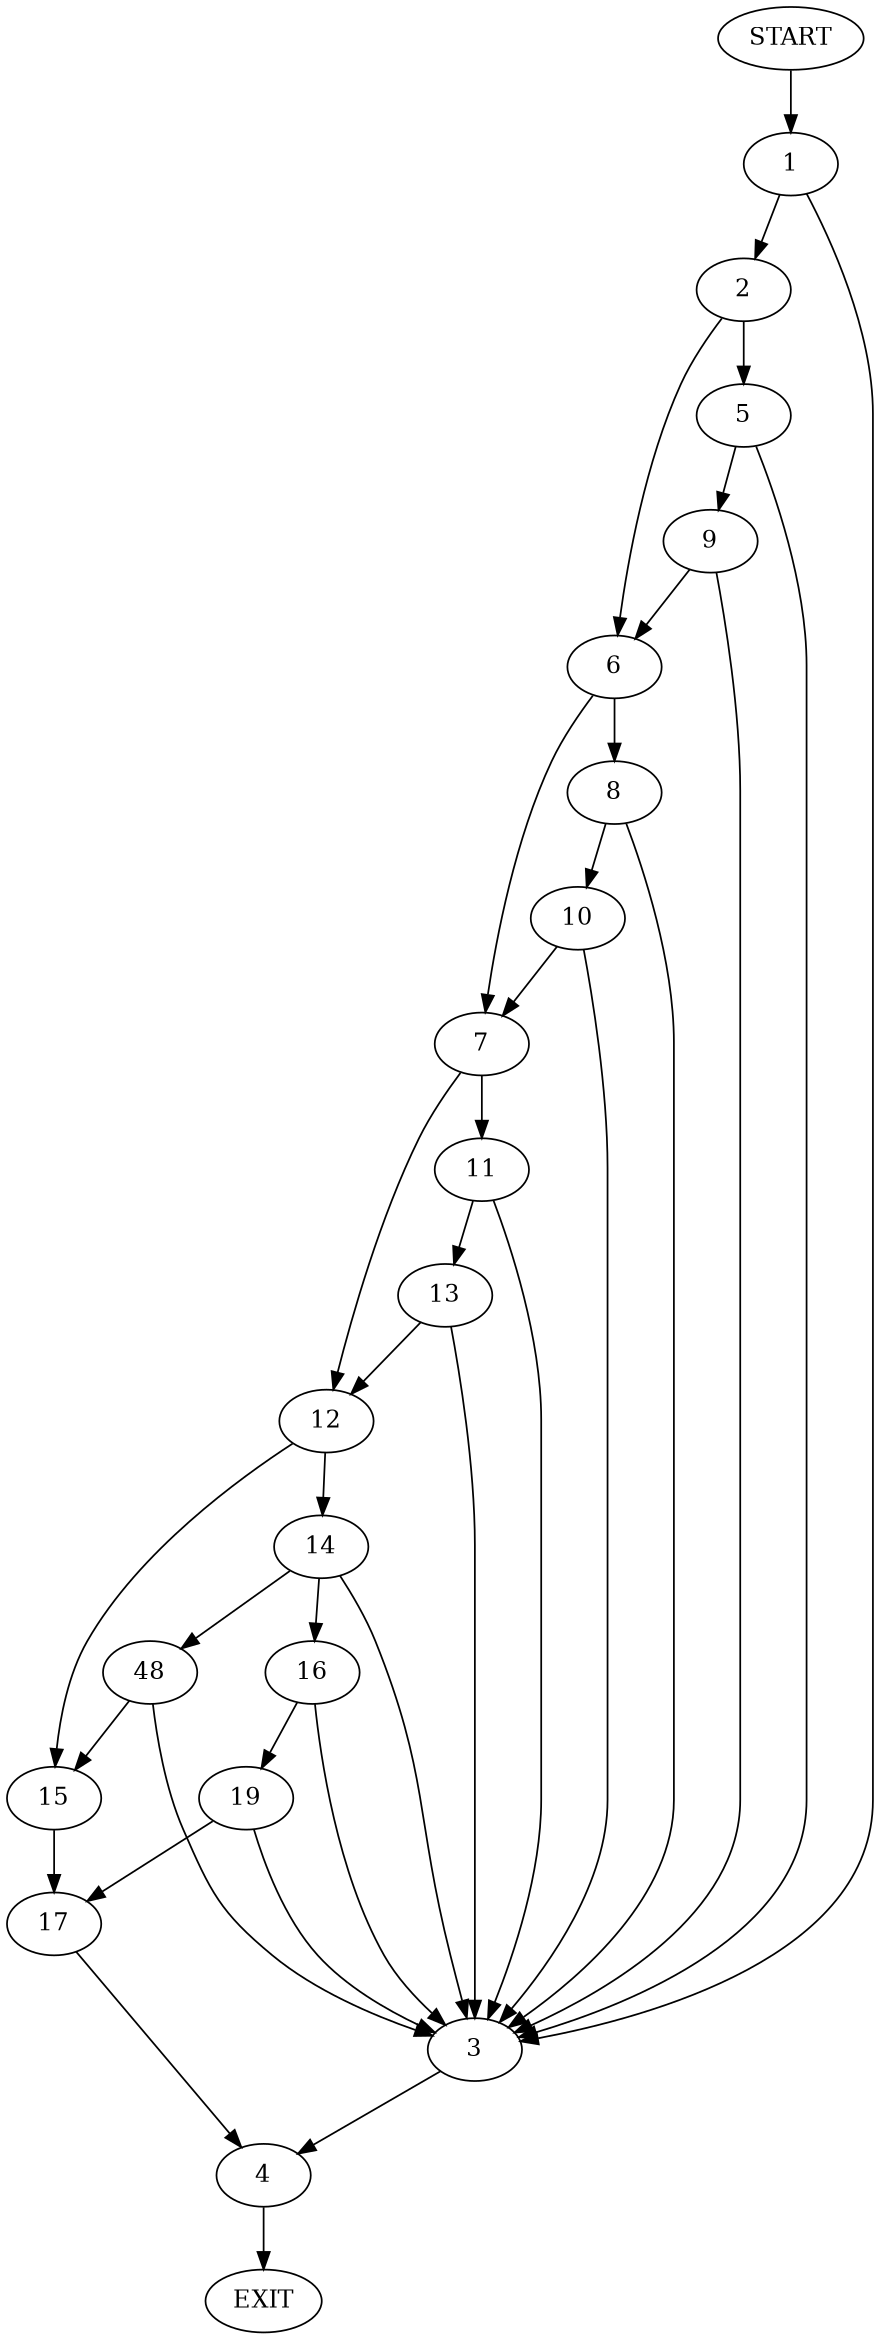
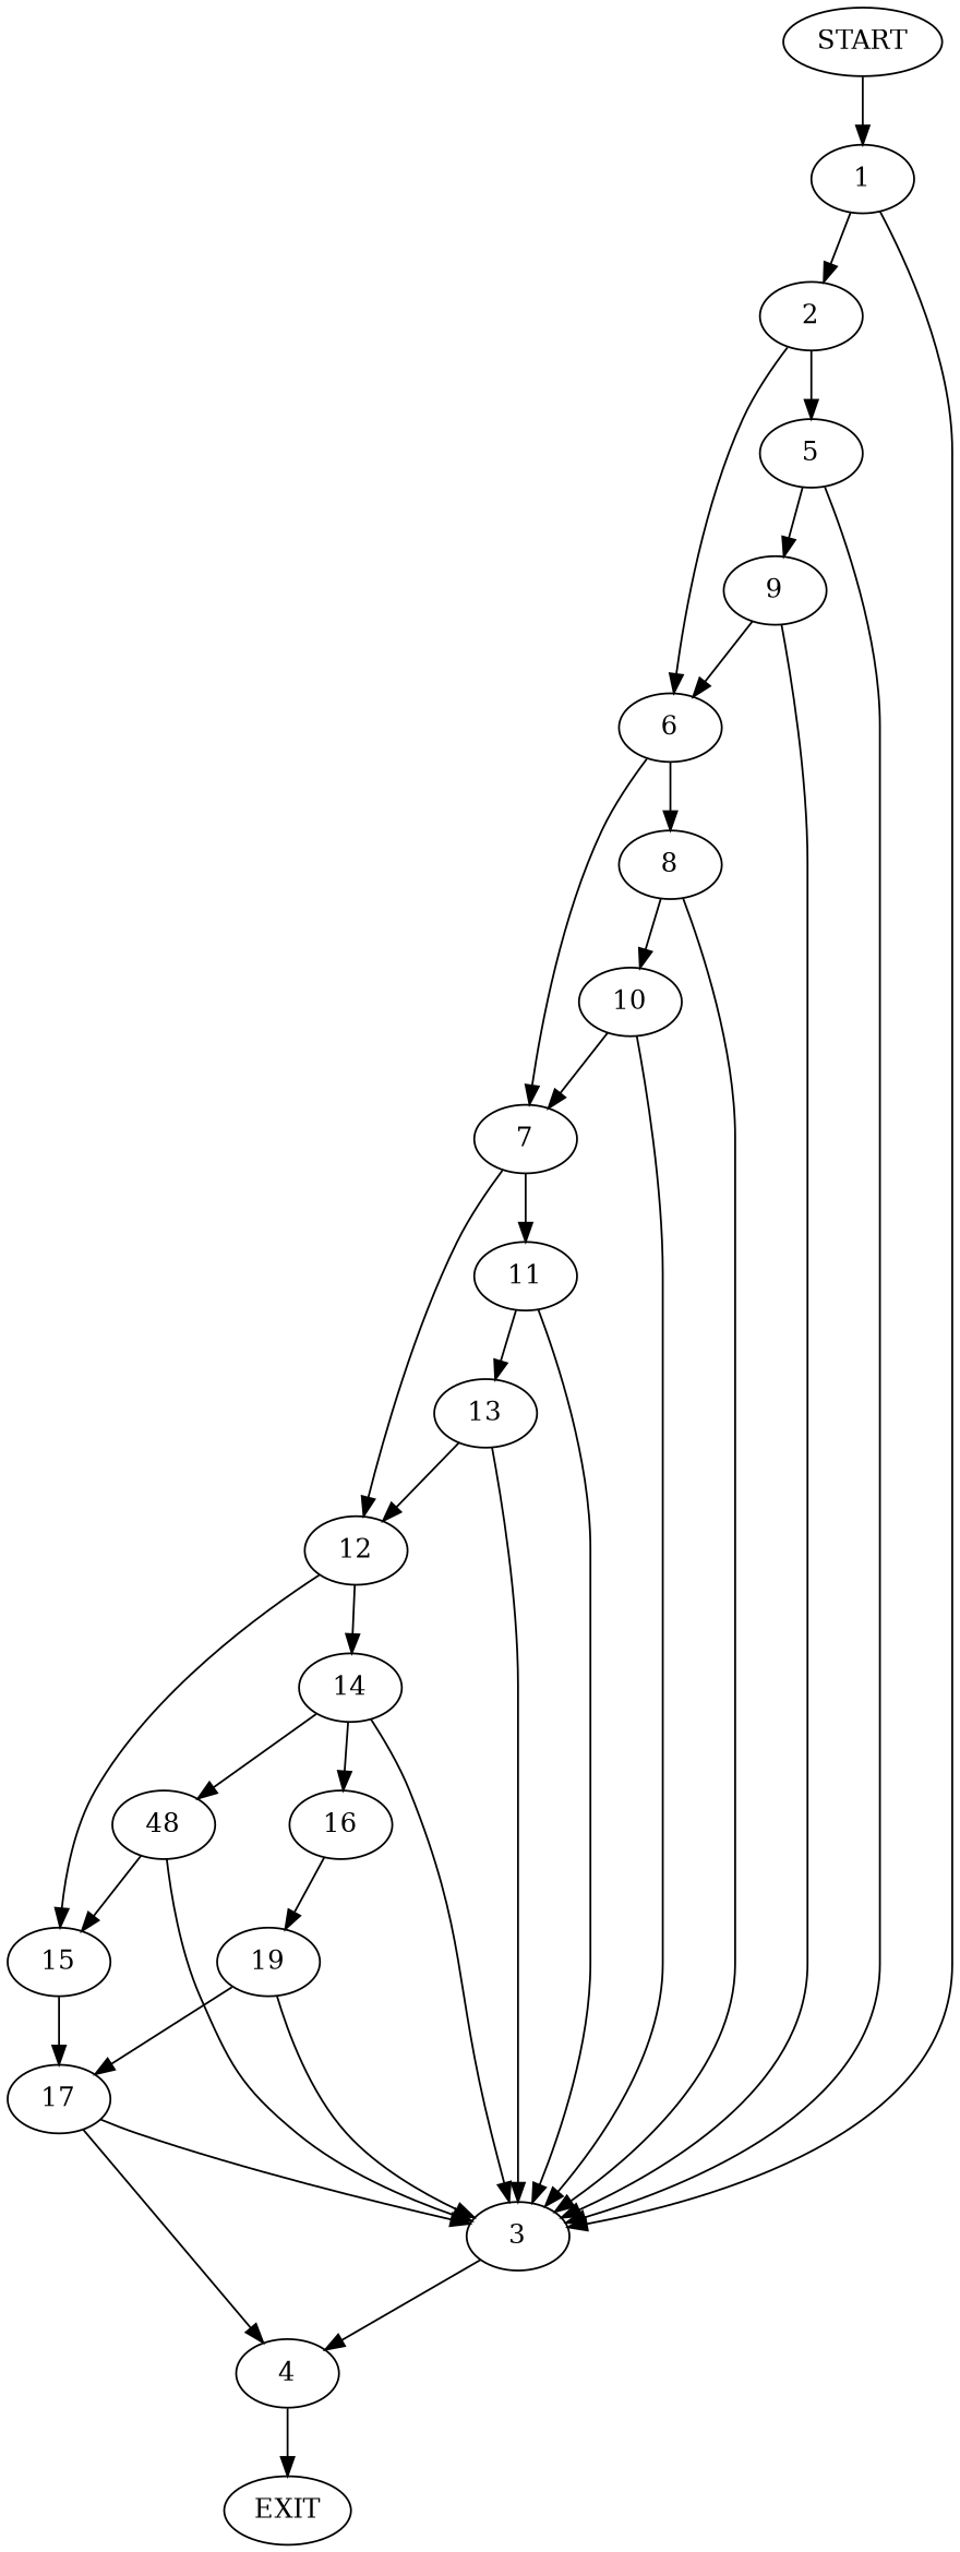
  digraph {
    n1 [label=START]
    1
    2
    3
    n5 [label=EXIT]
    5
    6
    4
    9
    7
    8
    11
    12
    10
    13
    14
    15
    n18 [label=48]
    16
    17
    19
    n1 -> 1
    1 -> 2
    1 -> 3
    2 -> 5
    2 -> 6
    3 -> 4
    5 -> 3
    5 -> 9
    6 -> 7
    6 -> 8
    4 -> n5
    9 -> 3
    9 -> 6
    7 -> 11
    7 -> 12
    8 -> 3
    8 -> 10
    11 -> 3
    11 -> 13
    12 -> 14
    12 -> 15
    10 -> 3
    10 -> 7
    13 -> 3
    13 -> 12
    14 -> 3
    14 -> n18
    14 -> 16
    15 -> 17
    n18 -> 3
    n18 -> 15
-   16 -> 3
+   17 -> 3
    16 -> 19
    17 -> 4
    19 -> 3
    19 -> 17
  }
